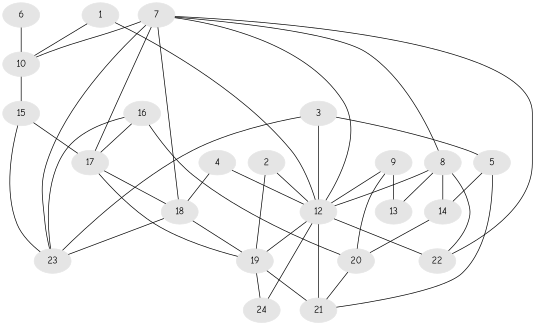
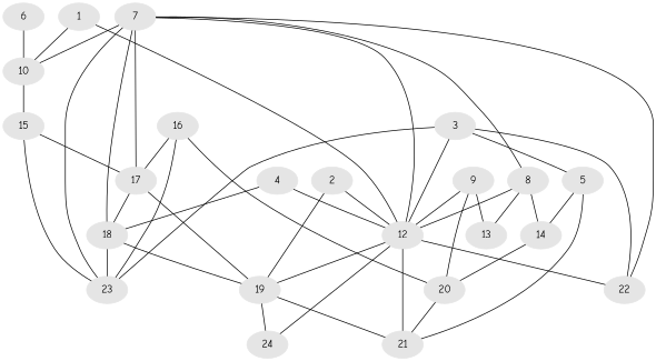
  graph {
    fontname="Comic Neue"
    node [color=gray90 fontname="Comic Neue" style=filled]
    edge [fontname="Comic Neue" weight=1.0]
    1
    10
    12
    15
    19
    22
    21
    24
    2
    3
    5
    23
    14
    4
    18
    20
    6
    7
    8
    17
    13
    9
    16
    1 -- 10
    1 -- 12
    10 -- 15
    12 -- 19
    12 -- 22 [weight=2.0]
    12 -- 21 [weight=2.0]
    12 -- 24
    15 -- 23
    15 -- 17
    19 -- 21
    19 -- 24
    2 -- 12
    2 -- 19
    3 -- 12
-   8 -- 22
+   3 -- 22
    3 -- 5
    3 -- 23
    5 -- 21
    5 -- 14
    14 -- 20
    4 -- 12
    4 -- 18
    18 -- 19
    18 -- 23
    20 -- 21
    6 -- 10 [weight=2.0]
    7 -- 10 [weight=2.0]
    7 -- 12
    7 -- 22
    7 -- 23
    7 -- 18
    7 -- 8
    7 -- 17
    8 -- 12
    8 -- 14
    8 -- 13
    17 -- 19
    17 -- 18
    9 -- 12 [weight=2.0]
    9 -- 20 [weight=2.0]
    9 -- 13
    16 -- 23
    16 -- 20
    16 -- 17
  }
